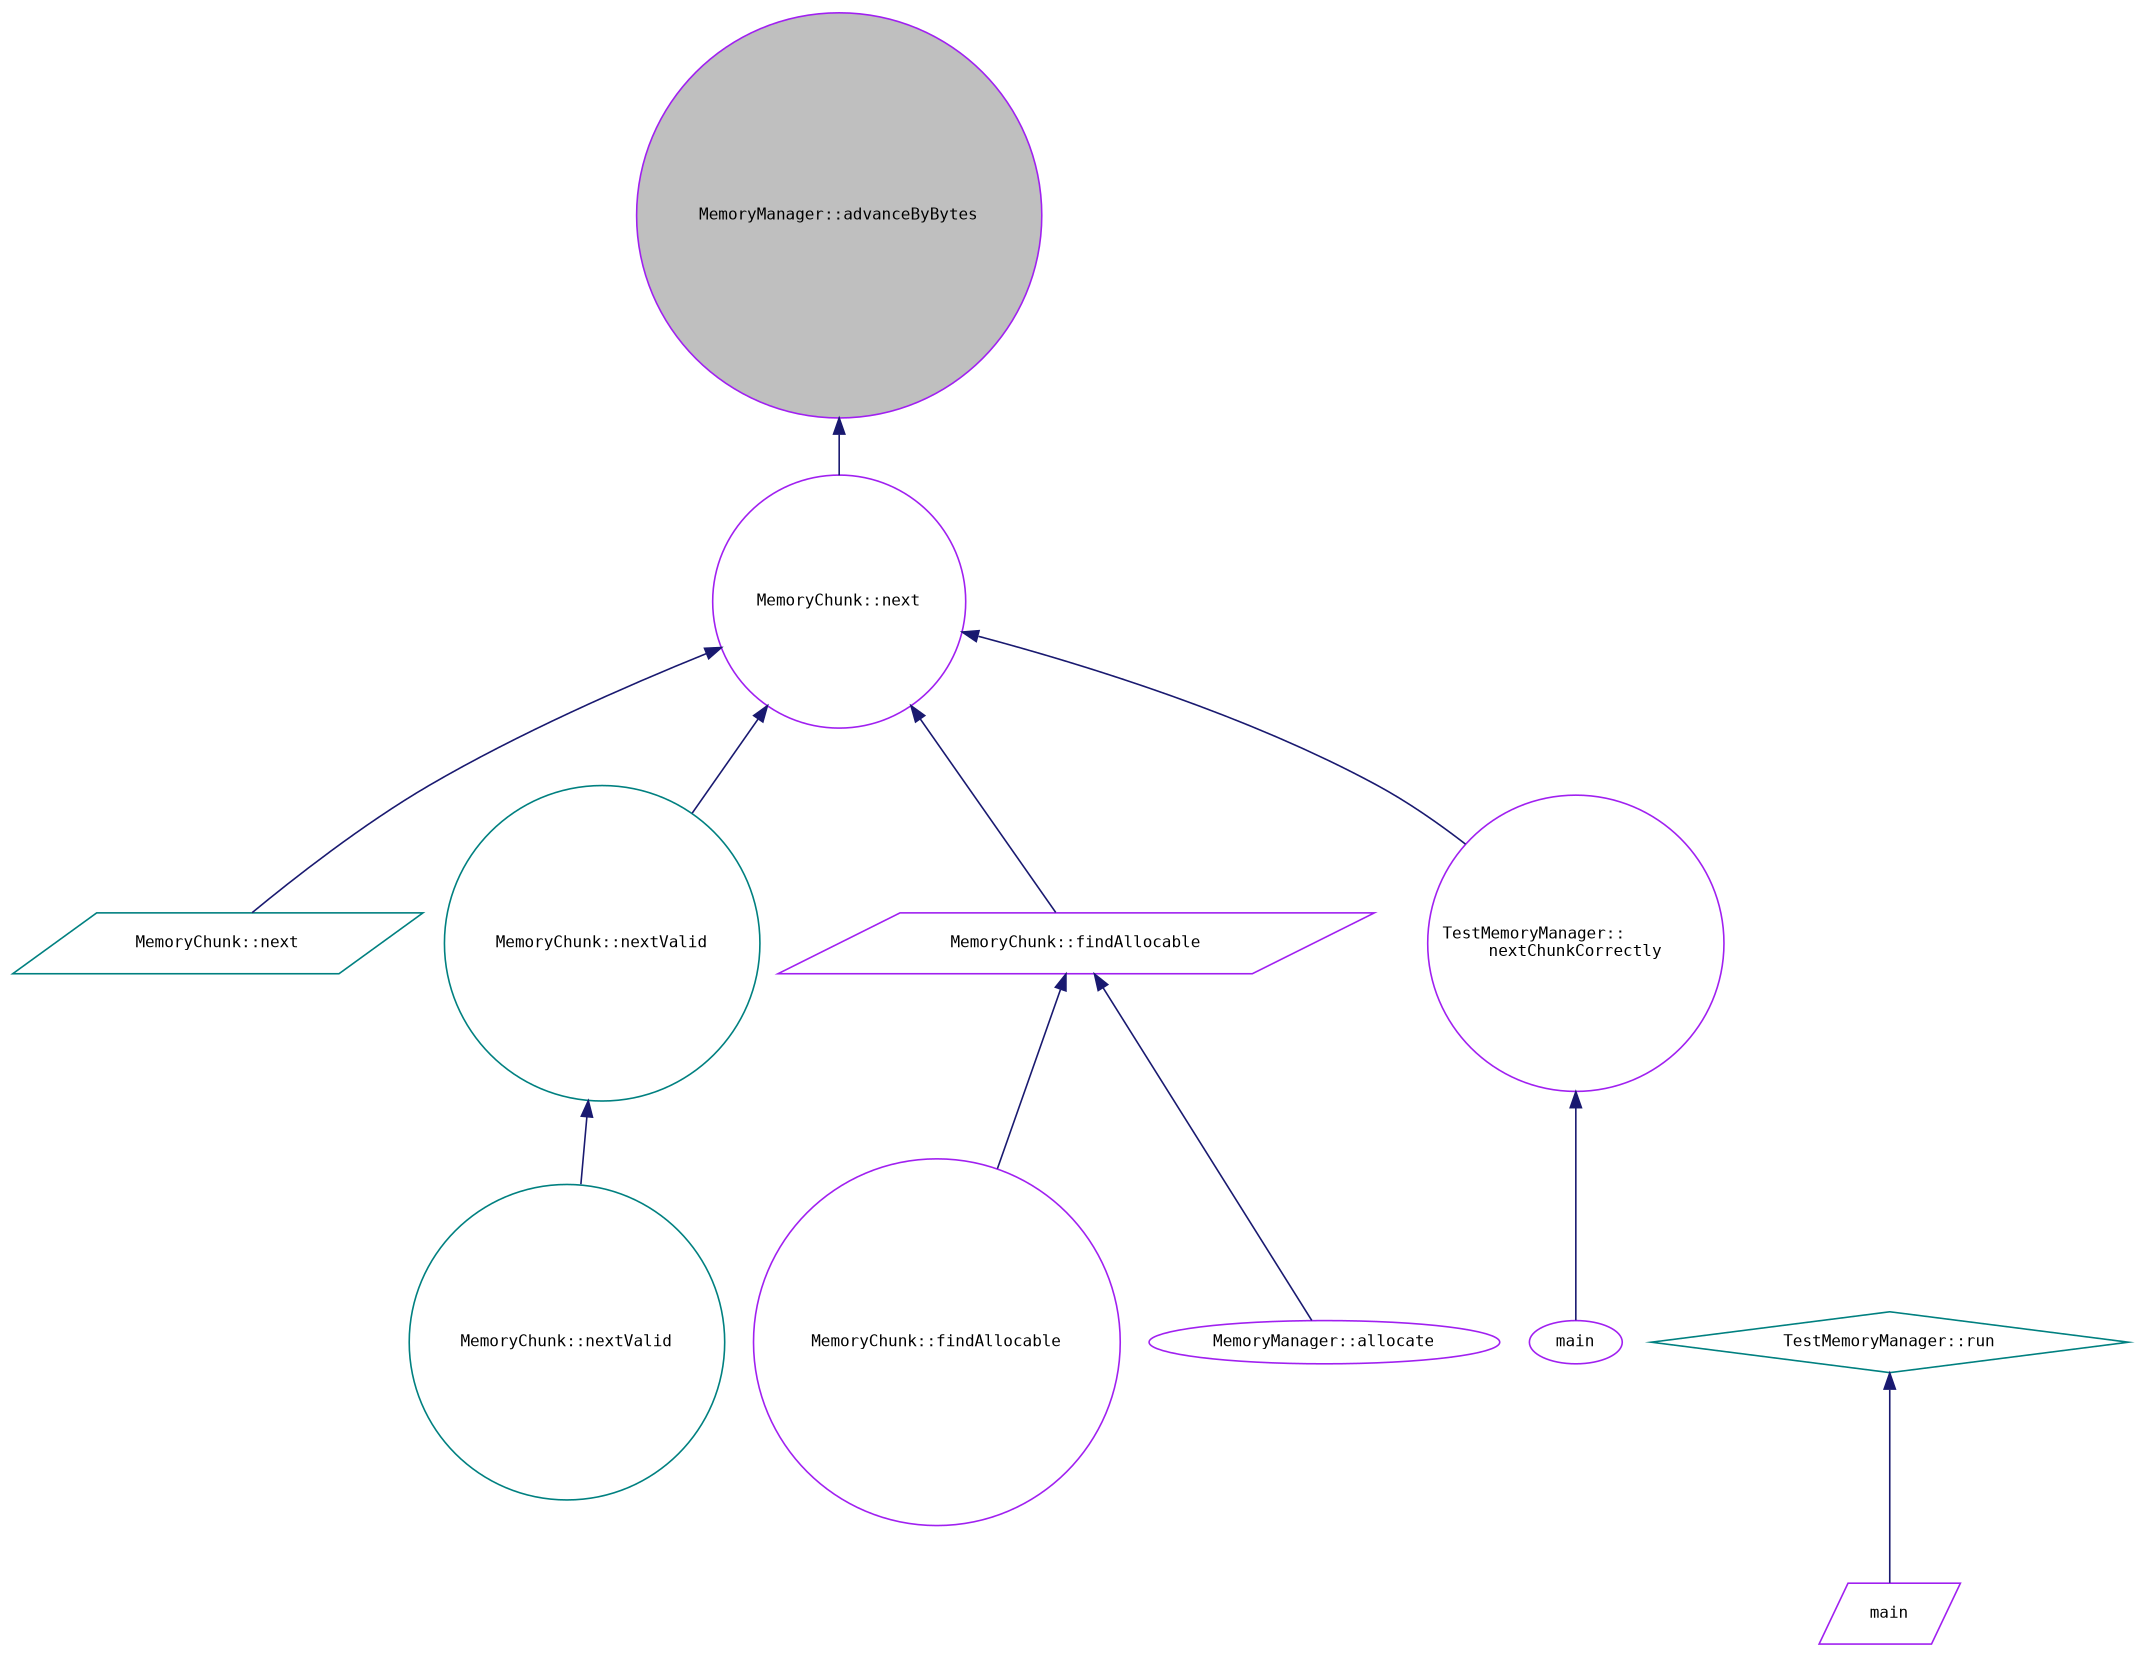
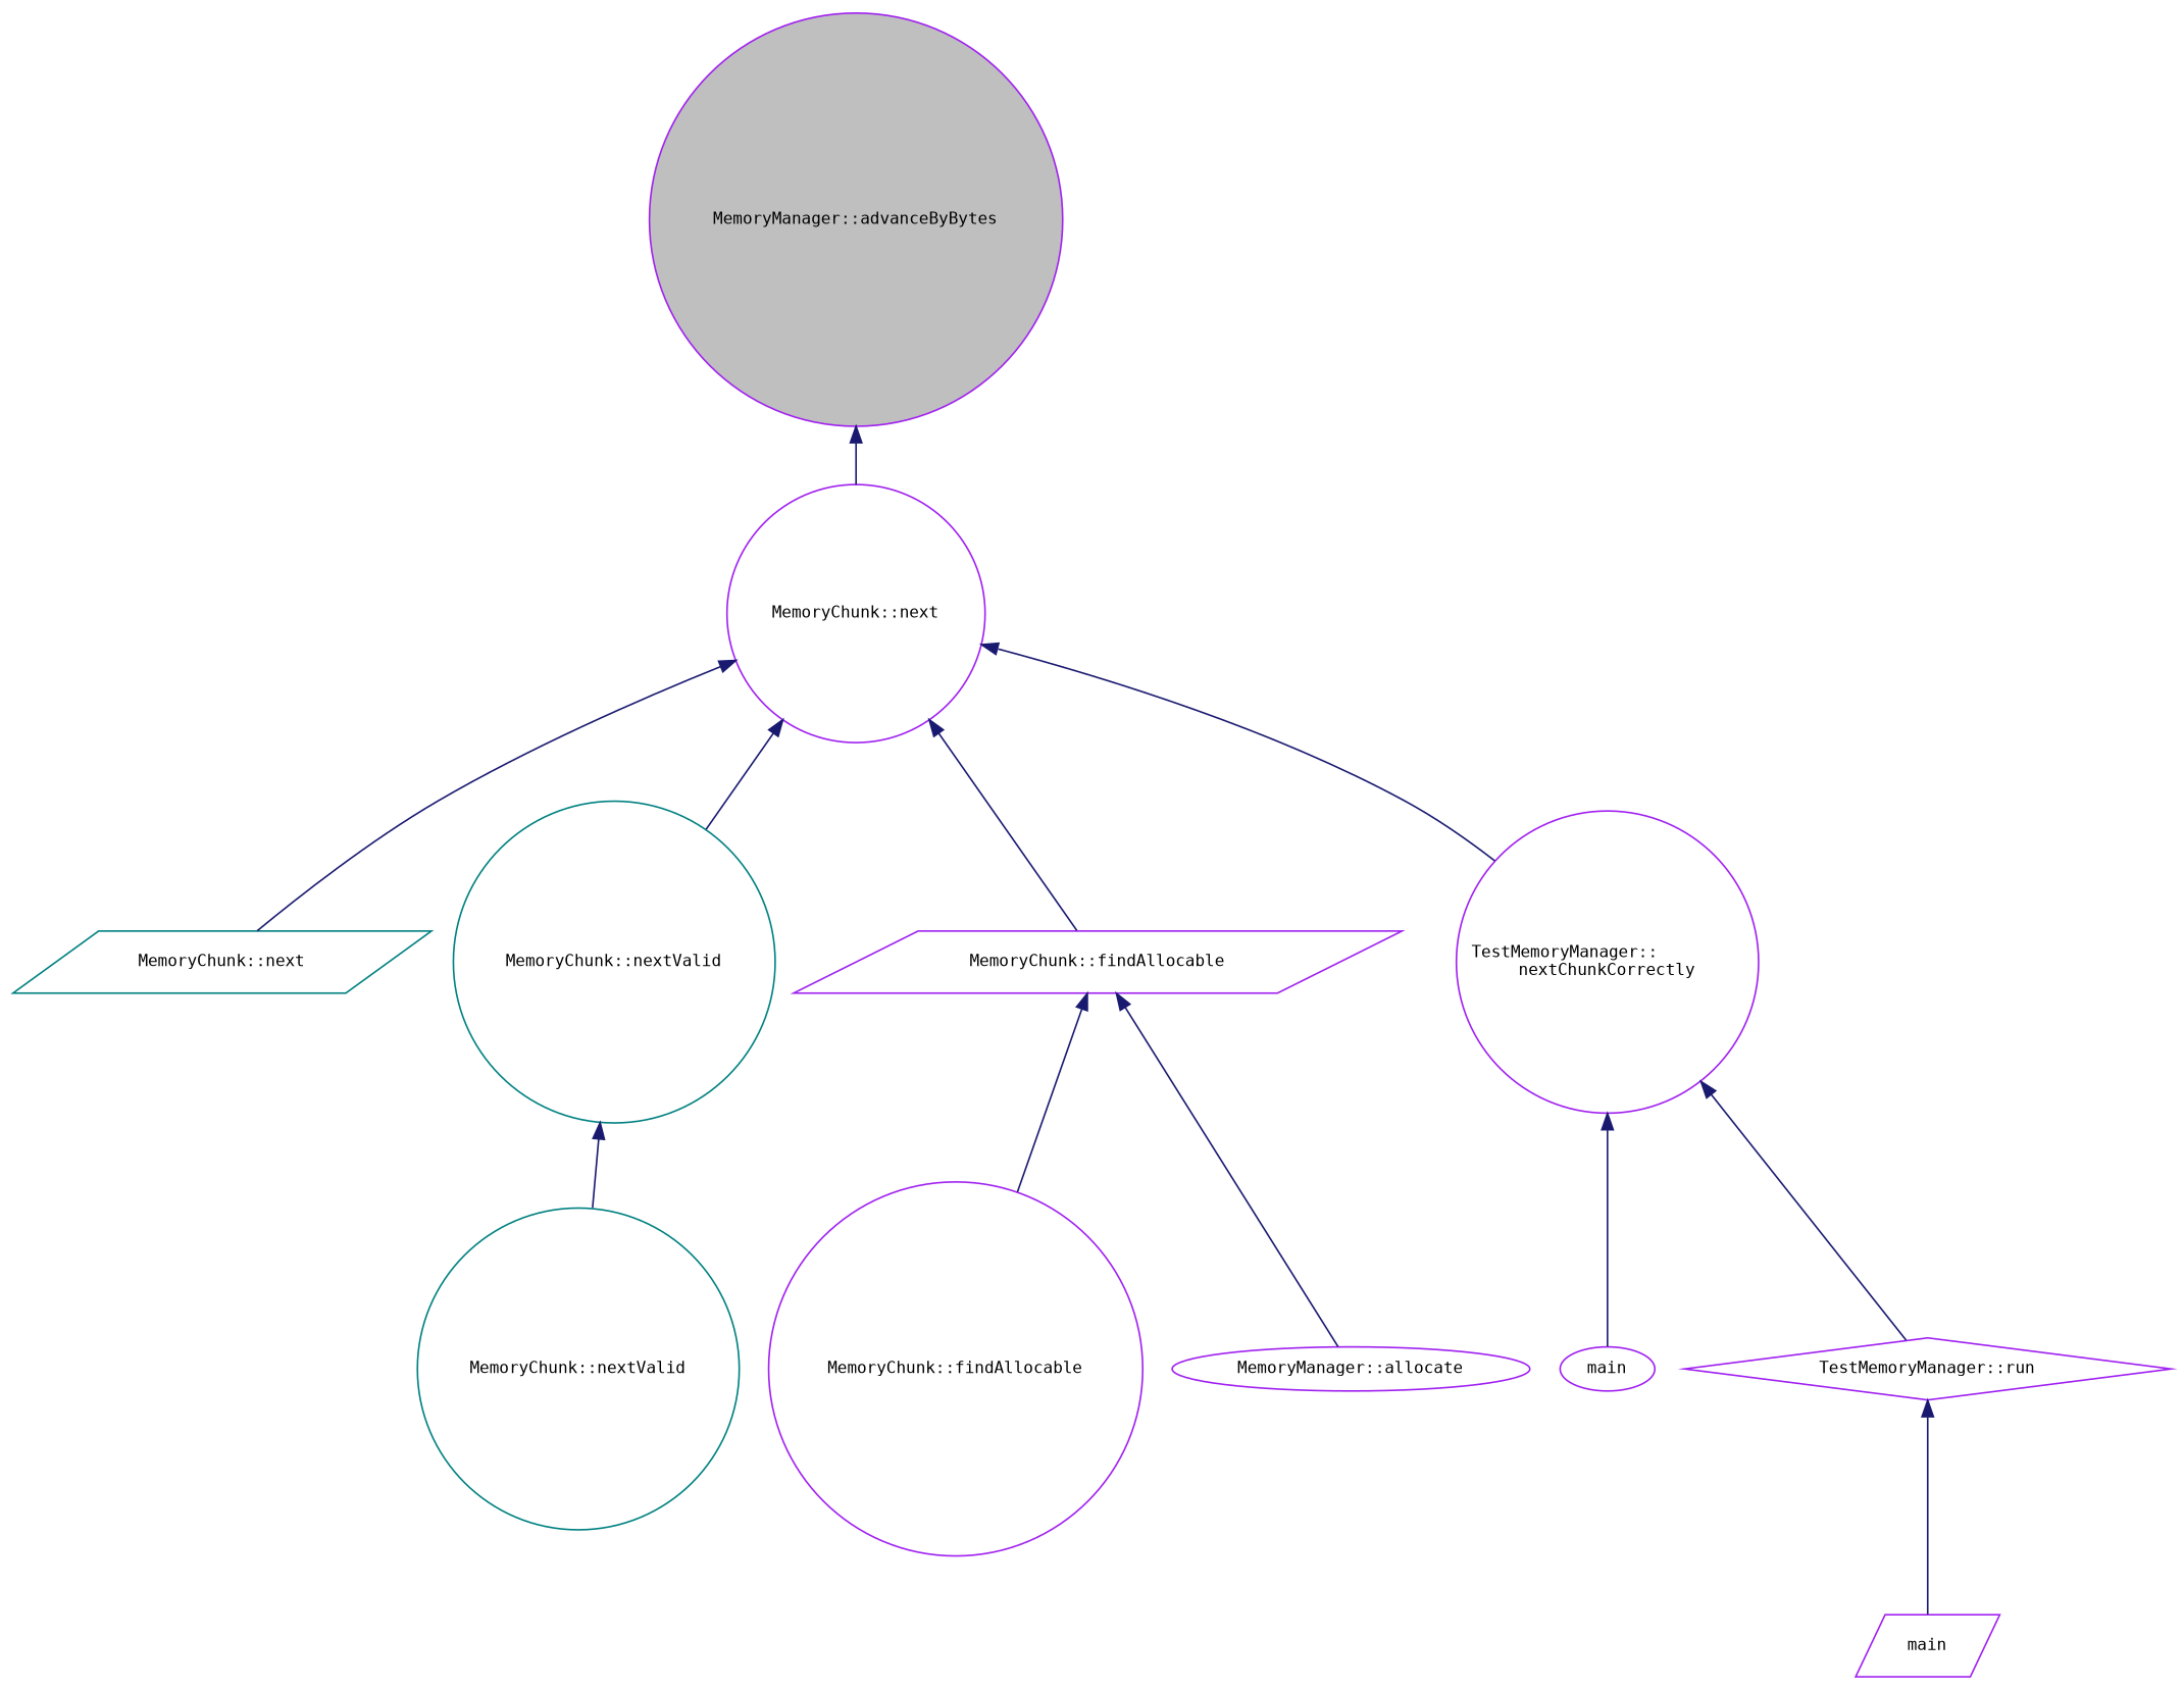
  digraph {
    fontname="DejaVu Sans Mono"
    rankdir=TB
    node [color=purple fillcolor=white fontname="DejaVu Sans Mono" fontsize=10 shape=circle style=filled]
    edge [color=midnightblue dir=back fontname="DejaVu Sans Mono" fontsize=10 labelfontname=Helvetica labelfontsize=10 style=solid]
    n1 [fillcolor=grey75 fontcolor=black height=0.2 label="MemoryManager::advanceByBytes" width=0.4]
    n2 [height=0.2 label="MemoryChunk::next" width=0.4]
    n3 [color=teal height=0.2 label="MemoryChunk::next" shape=parallelogram width=0.4]
    n4 [color=teal height=0.2 label="MemoryChunk::nextValid" width=0.4]
    n5 [height=0.2 label="MemoryChunk::findAllocable" shape=parallelogram width=0.4]
    n6 [height=0.2 label="TestMemoryManager::\lnextChunkCorrectly" width=0.4]
    n7 [color=teal height=0.2 label="MemoryChunk::nextValid" width=0.4]
    n8 [height=0.2 label="MemoryChunk::findAllocable" width=0.4]
    n9 [height=0.2 label="MemoryManager::allocate" shape=ellipse width=0.4]
    n10 [height=0.2 label=main shape=ellipse width=0.4]
-   n11 [color=teal height=0.2 label="TestMemoryManager::run" shape=diamond width=0.4]
+   n11 [height=0.2 label="TestMemoryManager::run" shape=diamond width=0.4]
    n12 [height=0.2 label=main shape=parallelogram width=0.4]
    n1 -> n2
    n2 -> n3
    n2 -> n4
    n2 -> n5
    n2 -> n6
    n4 -> n7
    n5 -> n8
    n5 -> n9
    n6 -> n10
+   n6 -> n11
    n11 -> n12
  }
